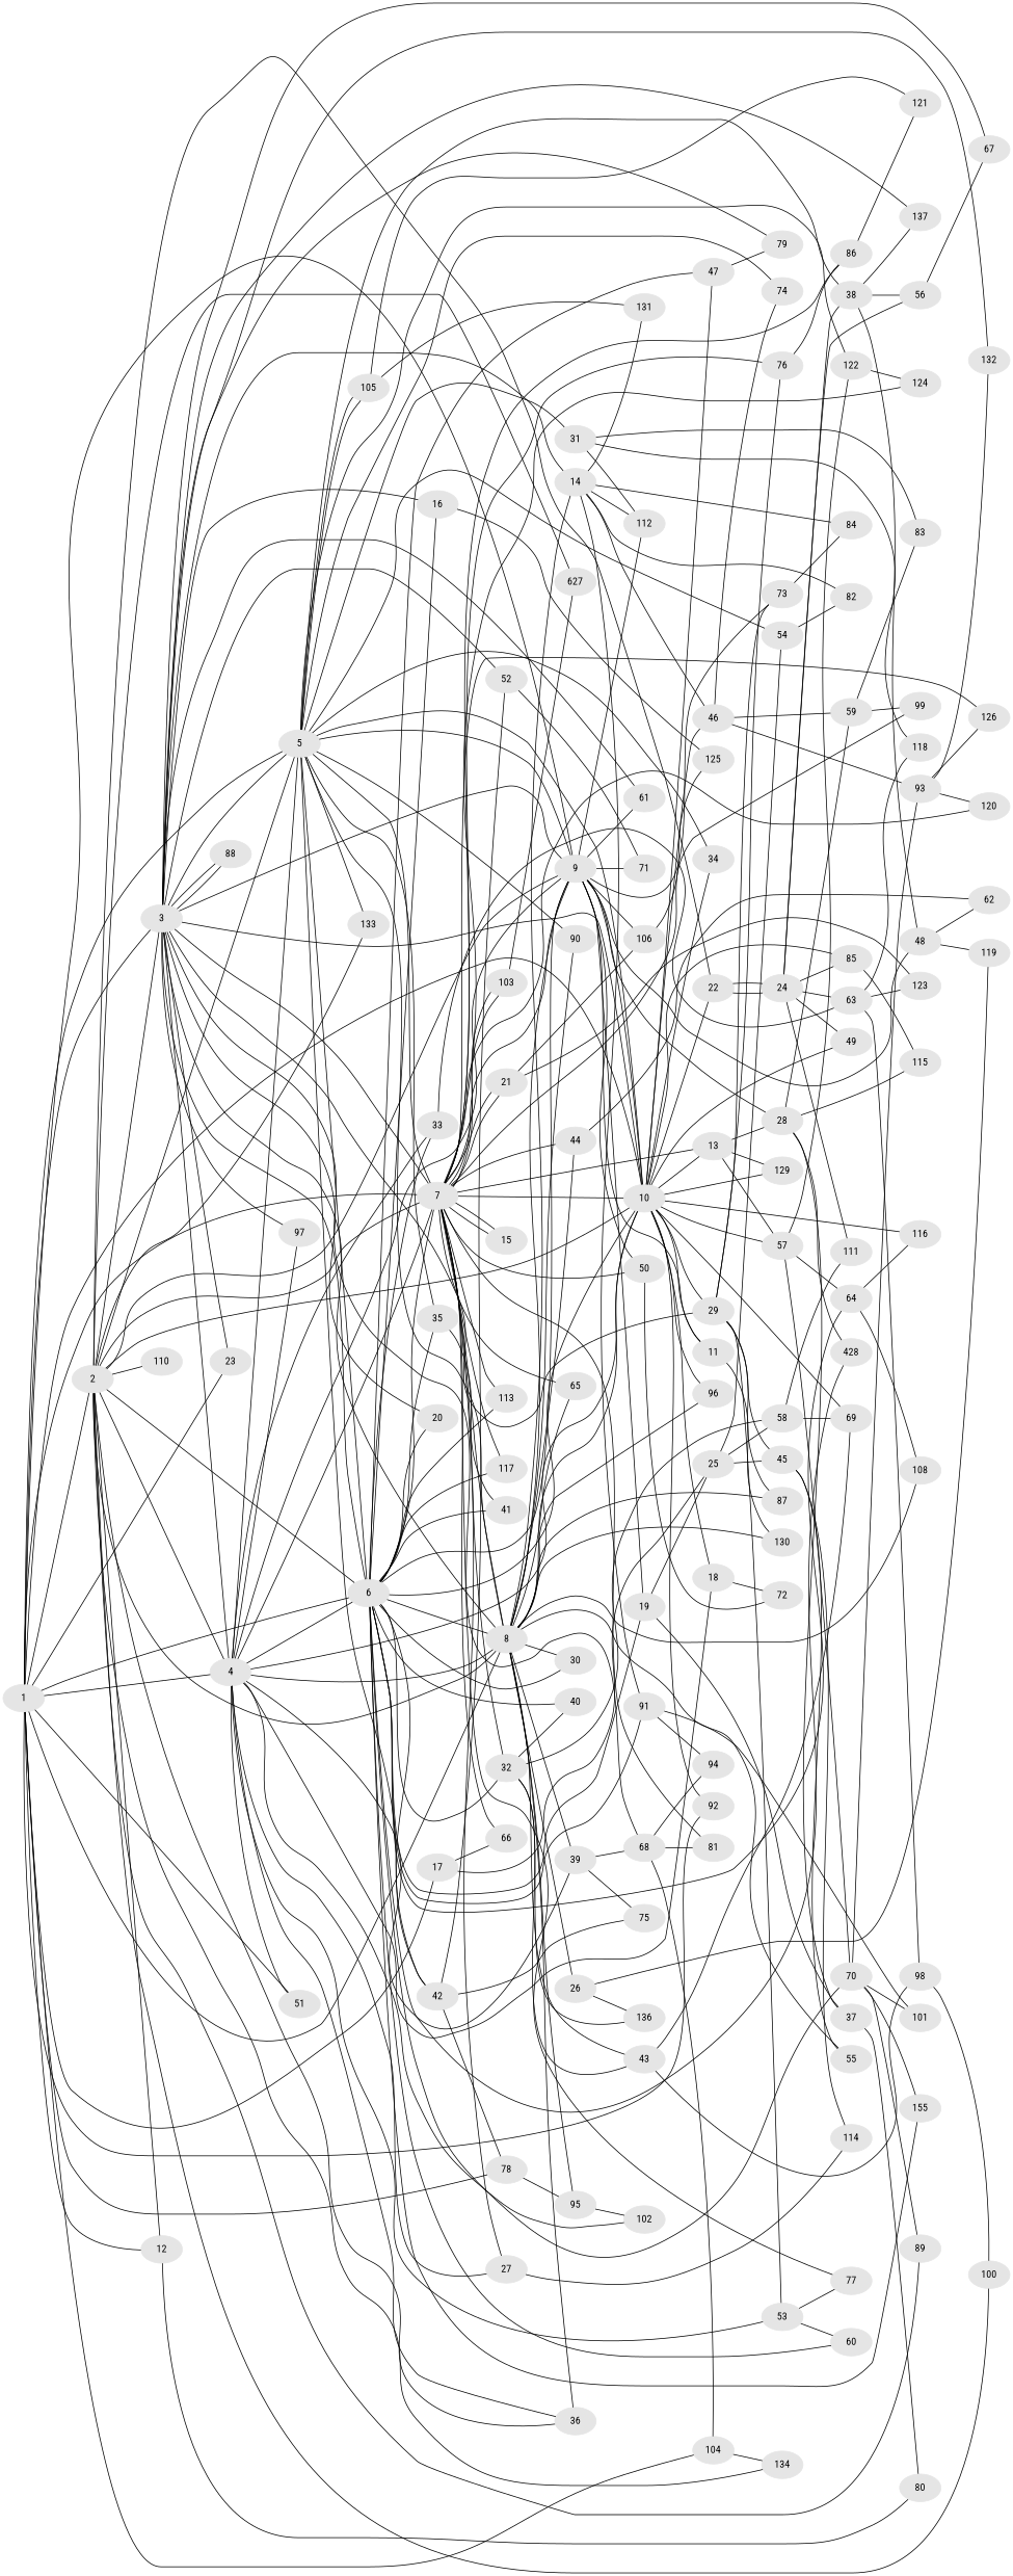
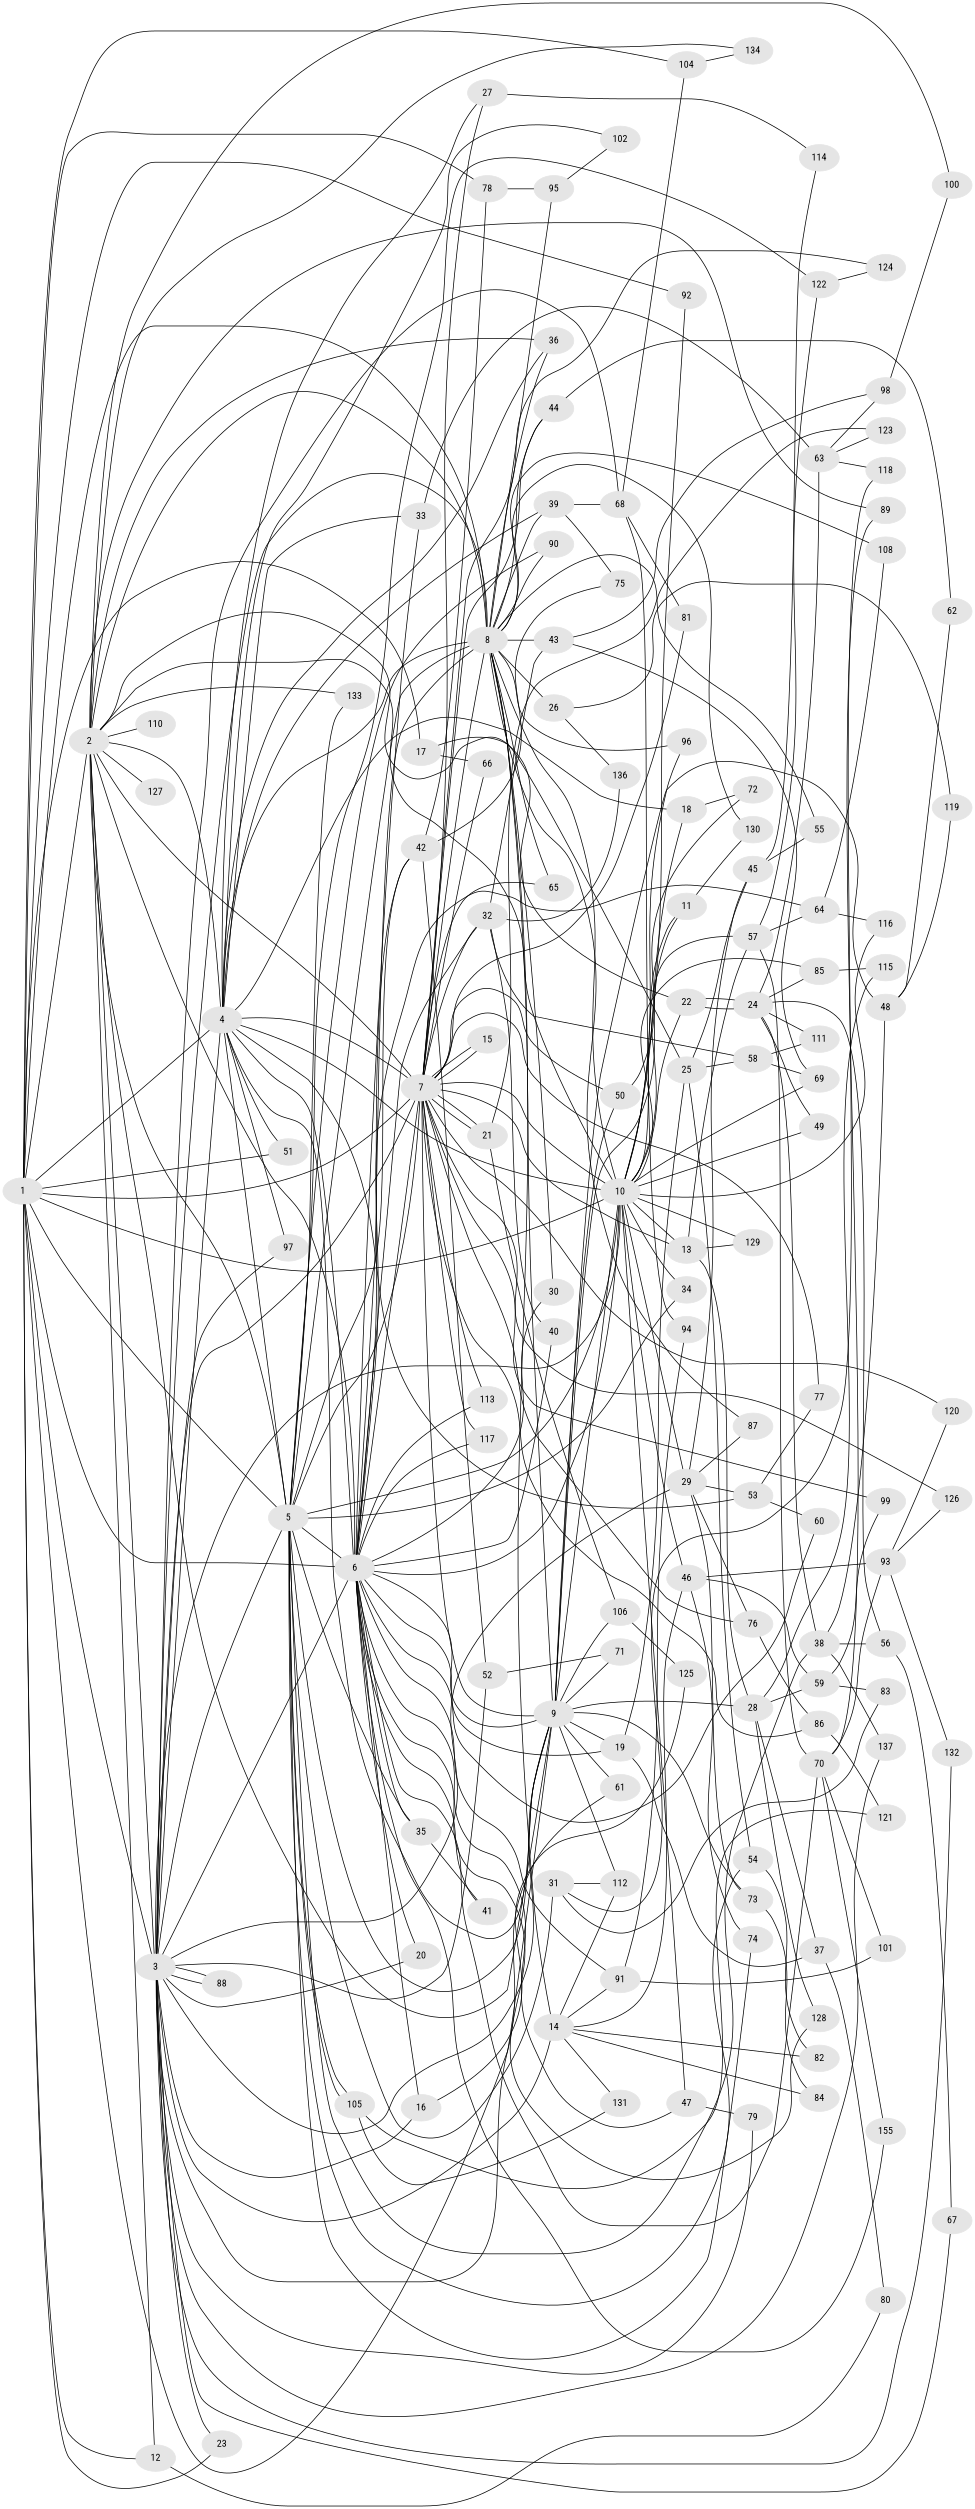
  graph {
    fontname="Roboto Condensed"
    rankdir=LR
    node [color=gray90 fontname="Roboto Condensed" style=filled]
    edge [fontname="Roboto Condensed"]
    1
    2
    3
    4
    5
    6
    7
    8
    9
    10
    12
    17
    23
    51
    78
    92
    104
    22
    36
    89
    100
    110
-   127 [label=627]
+   127
    133
    134
    14
    16
    20
    29
    52
    61
    67
    68
    79
    88
    97
    132
    137
    18
    27
    33
    39
    53
    102
    31
    34
    35
    38
    42
    54
    74
    90
    105
    122
    19
    30
    32
    40
    41
    47
    60
    64
    70
    91
    113
    117
-   128 [label=428]
+   128
    n68 [label=155]
    13
    15
    21
    44
    50
    65
    66
    76
    77
    81
    86
    99
-   103
    120
    124
    126
    26
    43
    55
    87
    95
    96
    108
    130
    11
    28
    48
    71
    73
    106
    112
    46
    49
    57
    85
    116
    129
    69
    80
    25
    24
    82
    84
    131
    125
    45
    94
    72
    114
    63
    75
    83
    118
    56
    121
    37
    58
    136
    93
    101
    123
    62
    119
    98
    59
    115
    111
    1 -- 2
    1 -- 3
    1 -- 4
    1 -- 5
    1 -- 6
    1 -- 7
    1 -- 8
    1 -- 9
    1 -- 10
    1 -- 12
    1 -- 17
    1 -- 23
    1 -- 51
    1 -- 78
    1 -- 92
    1 -- 104
    2 -- 3
    2 -- 4
    2 -- 5
    2 -- 6
    2 -- 7
    2 -- 8
    2 -- 9
    2 -- 10
    2 -- 12
    2 -- 22
    2 -- 36
    2 -- 89
    2 -- 100
    2 -- 110
    2 -- 127
    2 -- 133
    2 -- 134
    3 -- 4
    3 -- 5
    3 -- 6
    3 -- 7
    3 -- 8
    3 -- 9
    3 -- 10
    3 -- 23
    3 -- 14
    3 -- 16
    3 -- 20
    3 -- 29
    3 -- 52
    3 -- 61
    3 -- 67
    3 -- 68
    3 -- 79
    3 -- 88
    3 -- 88
    3 -- 97
    3 -- 132
    3 -- 137
    4 -- 5
    4 -- 6
    4 -- 7
    4 -- 8
    4 -- 9
    4 -- 10
    4 -- 51
    4 -- 36
    4 -- 97
    4 -- 18
    4 -- 27
    4 -- 33
    4 -- 39
    4 -- 53
    4 -- 102
    5 -- 6
    5 -- 7
    5 -- 8
    5 -- 9
    5 -- 10
    5 -- 133
    5 -- 31
    5 -- 34
    5 -- 35
    5 -- 38
    5 -- 42
    5 -- 54
    5 -- 74
    5 -- 90
    5 -- 105
    5 -- 105
    5 -- 122
    6 -- 7
    6 -- 8
    6 -- 9
    6 -- 10
    6 -- 16
    6 -- 20
    6 -- 33
    6 -- 35
    6 -- 42
    6 -- 19
    6 -- 30
    6 -- 32
    6 -- 40
    6 -- 41
    6 -- 47
    6 -- 60
    6 -- 64
    6 -- 70
    6 -- 91
    6 -- 113
    6 -- 117
    6 -- 128
    6 -- n68
    7 -- 8
    7 -- 9
    7 -- 10
    7 -- 27
    7 -- 32
    7 -- 113
    7 -- 117
    7 -- 13
    7 -- 15
    7 -- 15
    7 -- 21
    7 -- 21
    7 -- 44
    7 -- 50
    7 -- 65
    7 -- 66
    7 -- 76
    7 -- 77
    7 -- 81
    7 -- 86
    7 -- 99
-   7 -- 103
-   7 -- 103
    7 -- 120
    7 -- 124
    7 -- 126
    8 -- 9
    8 -- 10
    8 -- 36
    8 -- 14
    8 -- 39
    8 -- 90
    8 -- 30
    8 -- 44
    8 -- 65
    8 -- 26
    8 -- 43
    8 -- 55
    8 -- 87
    8 -- 95
    8 -- 96
    8 -- 108
    8 -- 130
    9 -- 10
    9 -- 61
    9 -- 19
    9 -- 50
    9 -- 11
    9 -- 28
    9 -- 48
    9 -- 71
    9 -- 73
    9 -- 106
    9 -- 112
    10 -- 92
    10 -- 22
    10 -- 29
    10 -- 18
    10 -- 34
    10 -- 47
    10 -- 13
    10 -- 96
    10 -- 11
    10 -- 46
    10 -- 49
    10 -- 57
    10 -- 85
    10 -- 116
    10 -- 129
    10 -- 69
    12 -- 80
    17 -- 66
    17 -- 25
    78 -- 95
    104 -- 134
    22 -- 24
    22 -- 24
    14 -- 91
    14 -- 112
    14 -- 46
    14 -- 82
    14 -- 84
    14 -- 131
    16 -- 125
    29 -- 53
    29 -- 76
    29 -- 87
    29 -- 73
    29 -- 45
    52 -- 71
    68 -- 104
    68 -- 81
    68 -- 94
    18 -- 72
    27 -- 114
    33 -- 63
    39 -- 68
    39 -- 75
    53 -- 60
    53 -- 77
    31 -- 112
    31 -- 83
    31 -- 118
    35 -- 41
    38 -- 137
    38 -- 48
    38 -- 56
    42 -- 78
    42 -- 52
    42 -- 75
    54 -- 82
    105 -- 131
    105 -- 121
    122 -- 124
    19 -- 25
    19 -- 37
    32 -- 40
    32 -- 43
    32 -- 58
    32 -- 136
    47 -- 79
    64 -- 108
    64 -- 116
    70 -- 89
    70 -- n68
    70 -- 93
    70 -- 101
    91 -- 94
    91 -- 101
    13 -- 28
    13 -- 57
    13 -- 129
    21 -- 106
    21 -- 123
    44 -- 62
    50 -- 72
    76 -- 86
    86 -- 121
-   103 -- 127
    26 -- 136
    26 -- 119
    43 -- 69
    43 -- 98
    95 -- 102
    11 -- 130
    28 -- 128
    28 -- 37
    28 -- 59
    28 -- 115
    48 -- 62
    48 -- 119
    73 -- 84
    106 -- 125
    46 -- 74
    46 -- 93
    46 -- 59
    57 -- 122
    57 -- 64
    57 -- 70
    85 -- 115
    25 -- 54
    25 -- 45
    25 -- 58
    24 -- 38
    24 -- 49
    24 -- 85
    24 -- 63
    24 -- 56
    24 -- 111
    45 -- 55
    45 -- 114
    63 -- 118
    63 -- 123
    63 -- 98
    56 -- 67
    37 -- 80
    58 -- 69
    58 -- 111
    93 -- 132
    93 -- 120
    93 -- 126
    98 -- 100
    59 -- 99
    59 -- 83
  }
